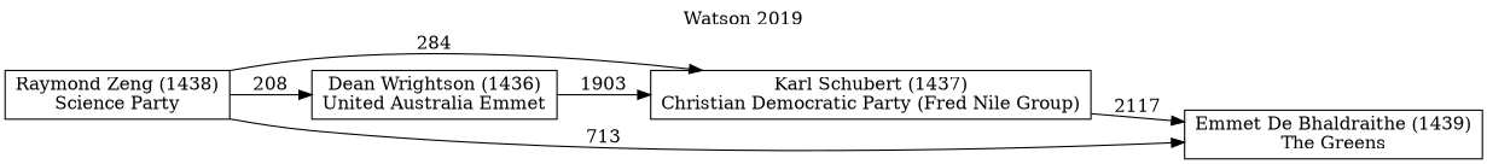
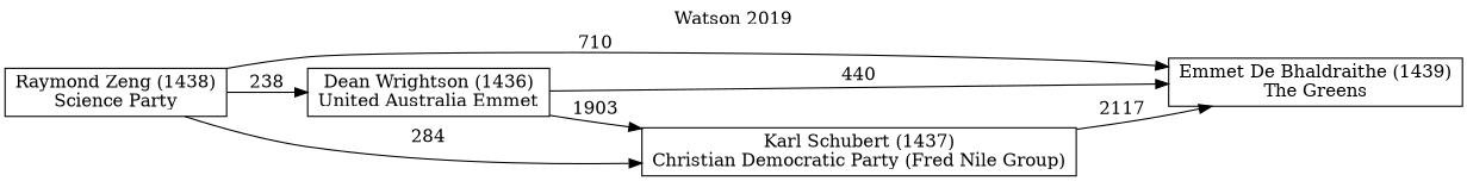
  digraph {
    label="Watson 2019"
    labelloc=t
    mclimit=10
    rankdir=LR
    node [shape=box]
    n1 [label="Dean Wrightson (1436)\nUnited Australia Emmet"]
    n2 [label="Emmet De Bhaldraithe (1439)\nThe Greens"]
    n3 [label="Karl Schubert (1437)\nChristian Democratic Party (Fred Nile Group)"]
    n4 [label="Raymond Zeng (1438)\nScience Party"]
+   n1 -> n2 [label=440]
    n1 -> n3 [label=1903]
    n3 -> n2 [label=2117]
-   n4 -> n1 [label=208]
-   n4 -> n2 [label=713]
+   n4 -> n1 [label=238]
+   n4 -> n2 [label=710]
    n4 -> n3 [label=284]
  }
